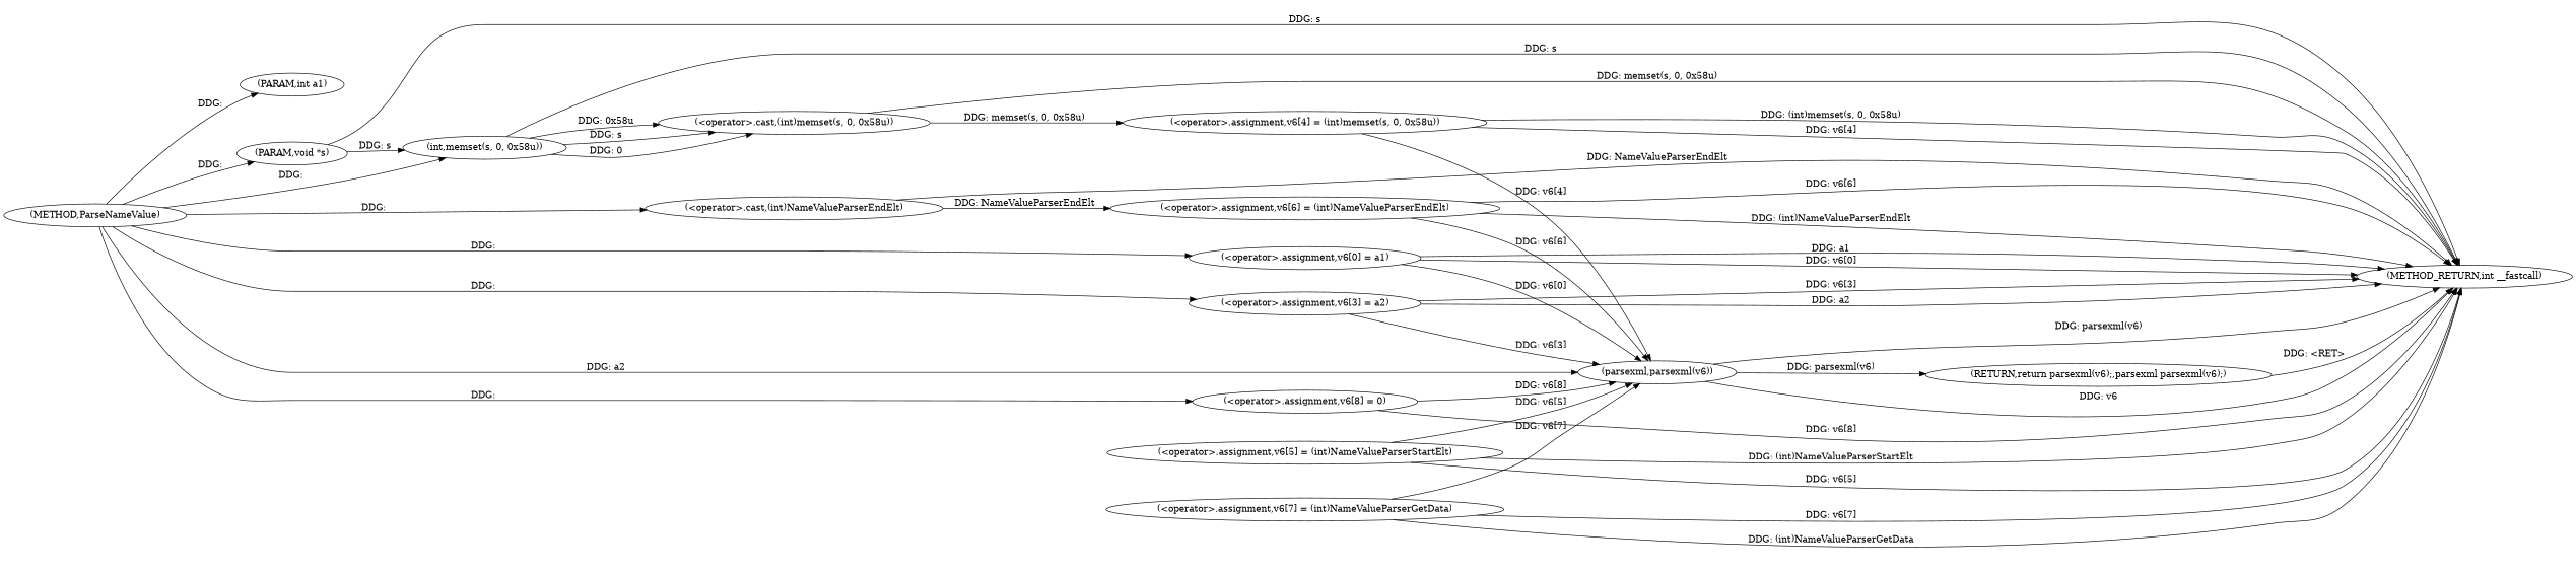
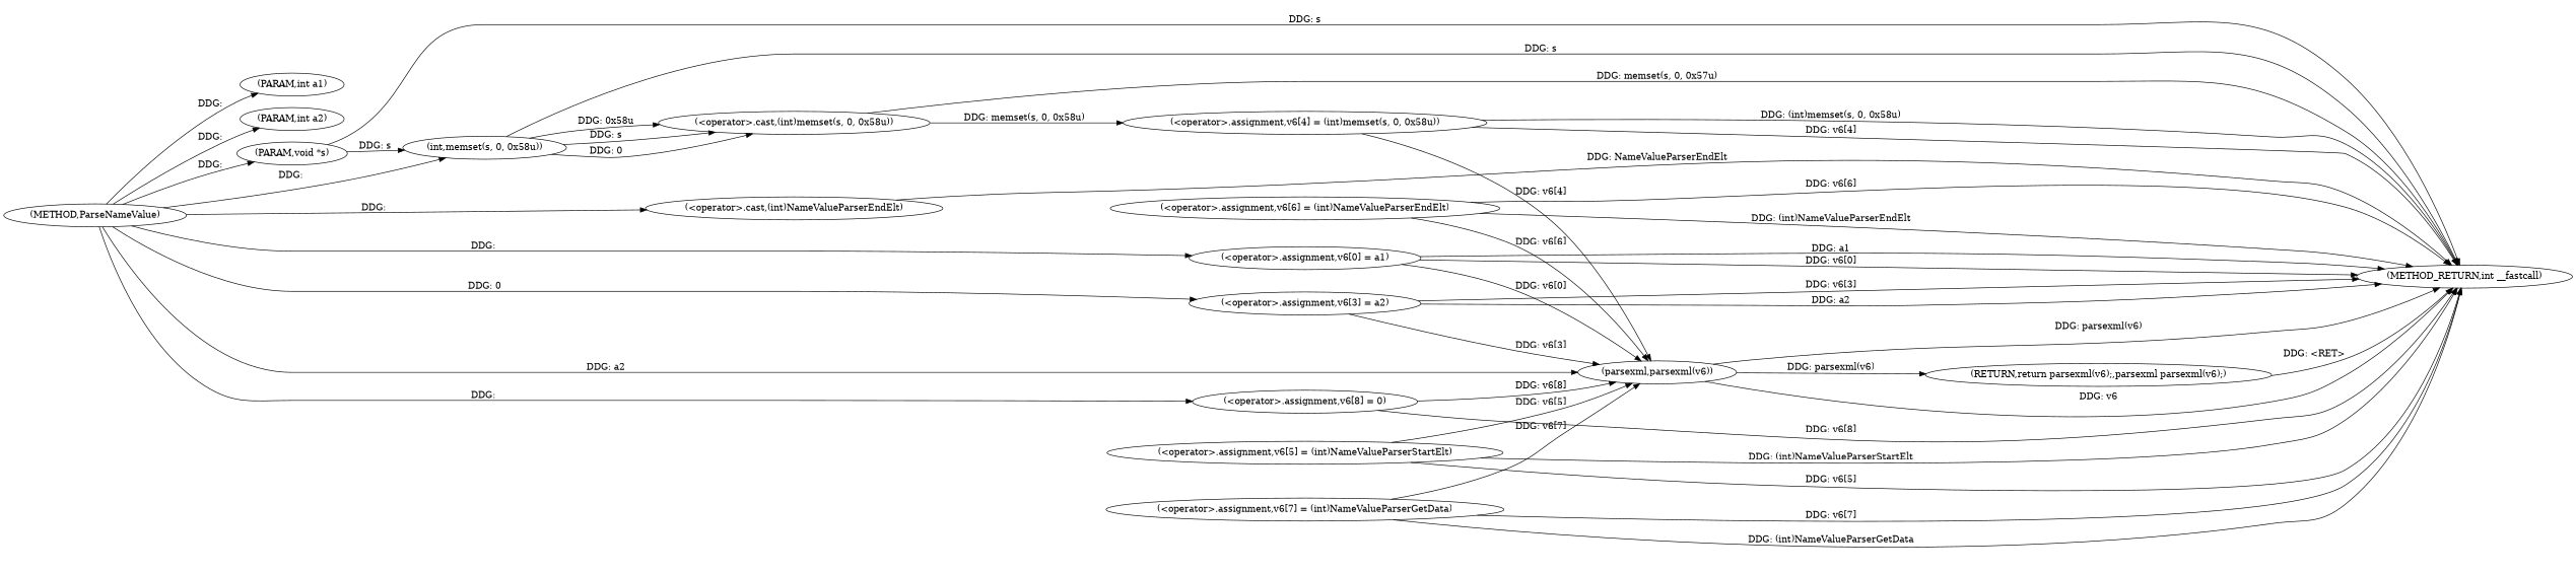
  digraph {
    rankdir=LR
    n1 [label="(METHOD,ParseNameValue)"]
    n2 [label="(PARAM,int a1)"]
+   n3 [label="(PARAM,int a2)"]
    n4 [label="(PARAM,void *s)"]
    n5 [label="(int,memset(s, 0, 0x58u))"]
    n6 [label="(<operator>.cast,(int)NameValueParserEndElt)"]
    n7 [label="(<operator>.assignment,v6[0] = a1)"]
    n8 [label="(<operator>.assignment,v6[3] = a2)"]
    n9 [label="(<operator>.assignment,v6[8] = 0)"]
    n10 [label="(parsexml,parsexml(v6))"]
    n11 [label="(METHOD_RETURN,int __fastcall)"]
    n12 [label="(<operator>.cast,(int)memset(s, 0, 0x58u))"]
    n13 [label="(<operator>.assignment,v6[6] = (int)NameValueParserEndElt)"]
    n14 [label="(RETURN,return parsexml(v6);,parsexml parsexml(v6);)"]
    n15 [label="(<operator>.assignment,v6[4] = (int)memset(s, 0, 0x58u))"]
    n16 [label="(<operator>.assignment,v6[5] = (int)NameValueParserStartElt)"]
    n17 [label="(<operator>.assignment,v6[7] = (int)NameValueParserGetData)"]
    n1 -> n2 [label="DDG: "]
+   n1 -> n3 [label="DDG: "]
    n1 -> n4 [label="DDG: "]
    n1 -> n5 [label="DDG: "]
    n1 -> n6 [label="DDG: "]
    n1 -> n7 [label="DDG: "]
-   n1 -> n8 [label="DDG: "]
+   n1 -> n8 [label="DDG: 0"]
    n1 -> n9 [label="DDG: "]
    n1 -> n10 [label="DDG: a2"]
    n4 -> n5 [label="DDG: s"]
    n4 -> n11 [label="DDG: s"]
    n5 -> n11 [label="DDG: s"]
    n5 -> n12 [label="DDG: s"]
    n5 -> n12 [label="DDG: 0"]
    n5 -> n12 [label="DDG: 0x58u"]
    n6 -> n11 [label="DDG: NameValueParserEndElt"]
-   n6 -> n13 [label="DDG: NameValueParserEndElt"]
    n7 -> n10 [label="DDG: v6[0]"]
    n7 -> n11 [label="DDG: v6[0]"]
    n7 -> n11 [label="DDG: a1"]
    n8 -> n10 [label="DDG: v6[3]"]
    n8 -> n11 [label="DDG: v6[3]"]
    n8 -> n11 [label="DDG: a2"]
    n9 -> n10 [label="DDG: v6[8]"]
    n9 -> n11 [label="DDG: v6[8]"]
    n10 -> n11 [label="DDG: v6"]
    n10 -> n11 [label="DDG: parsexml(v6)"]
    n10 -> n14 [label="DDG: parsexml(v6)"]
-   n12 -> n11 [label="DDG: memset(s, 0, 0x58u)"]
+   n12 -> n11 [label="DDG: memset(s, 0, 0x57u)"]
    n12 -> n15 [label="DDG: memset(s, 0, 0x58u)"]
    n13 -> n10 [label="DDG: v6[6]"]
    n13 -> n11 [label="DDG: v6[6]"]
    n13 -> n11 [label="DDG: (int)NameValueParserEndElt"]
    n14 -> n11 [label="DDG: <RET>"]
    n15 -> n10 [label="DDG: v6[4]"]
    n15 -> n11 [label="DDG: v6[4]"]
    n15 -> n11 [label="DDG: (int)memset(s, 0, 0x58u)"]
    n16 -> n10 [label="DDG: v6[5]"]
    n16 -> n11 [label="DDG: v6[5]"]
    n16 -> n11 [label="DDG: (int)NameValueParserStartElt"]
    n17 -> n10 [label="DDG: v6[7]"]
    n17 -> n11 [label="DDG: v6[7]"]
    n17 -> n11 [label="DDG: (int)NameValueParserGetData"]
  }
